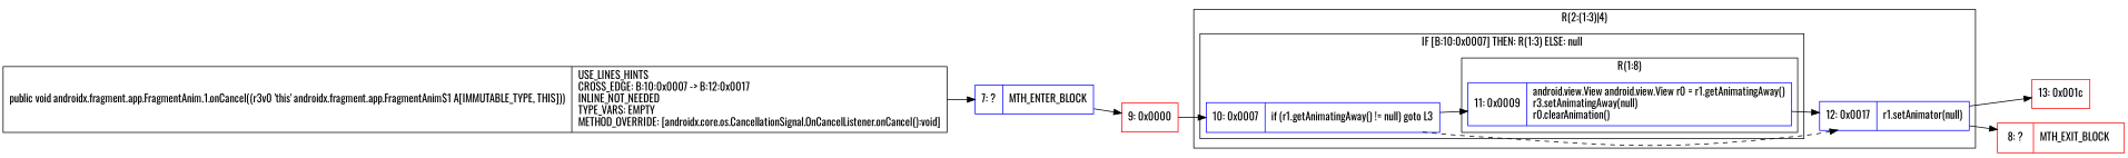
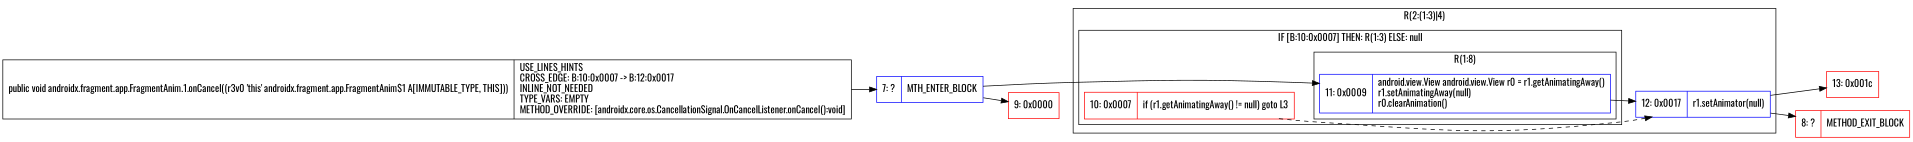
  digraph {
    fontname=Oswald
    rankdir=LR
    node [color=blue fontname=Oswald shape=record]
    edge [fontname=Oswald]
-   n1 [label="{11\:\ 0x0009|android.view.View android.view.View r0 = r1.getAnimatingAway()\lr3.setAnimatingAway(null)\lr0.clearAnimation()\l}"]
-   n2 [label="{10\:\ 0x0007|if (r1.getAnimatingAway() != null) goto L3\l}"]
+   n1 [label="{11\:\ 0x0009|android.view.View android.view.View r0 = r1.getAnimatingAway()\lr1.setAnimatingAway(null)\lr0.clearAnimation()\l}"]
+   n2 [color=red label="{10\:\ 0x0007|if (r1.getAnimatingAway() != null) goto L3\l}"]
    n3 [label="{12\:\ 0x0017|r1.setAnimator(null)\l}"]
    n4 [color=red label="{13\:\ 0x001c}"]
-   n5 [color=red label="{8\:\ ?|MTH_EXIT_BLOCK\l}"]
+   n5 [color=red label="{8\:\ ?|METHOD_EXIT_BLOCK\l}"]
    n6 [label="{7\:\ ?|MTH_ENTER_BLOCK\l}"]
    n7 [color=red label="{9\:\ 0x0000}"]
    n8 [label="{public void androidx.fragment.app.FragmentAnim.1.onCancel((r3v0 'this' androidx.fragment.app.FragmentAnim$1 A[IMMUTABLE_TYPE, THIS]))  | USE_LINES_HINTS\lCROSS_EDGE: B:10:0x0007 \-\> B:12:0x0017\lINLINE_NOT_NEEDED\lTYPE_VARS: EMPTY\lMETHOD_OVERRIDE: [androidx.core.os.CancellationSignal.OnCancelListener.onCancel():void]\l}" color=""]
    subgraph cluster_1 {
      label="R(2:(1:3)|4)"
      n3
      subgraph cluster_2 {
        label="IF [B:10:0x0007] THEN: R(1:3) ELSE: null"
        n2
        subgraph cluster_3 {
          label="R(1:8)"
          n1
        }
      }
    }
    n1 -> n3
-   n2 -> n1
+   n6 -> n1
    n2 -> n3 [style=dashed]
    n3 -> n4
    n3 -> n5
    n6 -> n7
-   n7 -> n2
    n8 -> n6
  }
